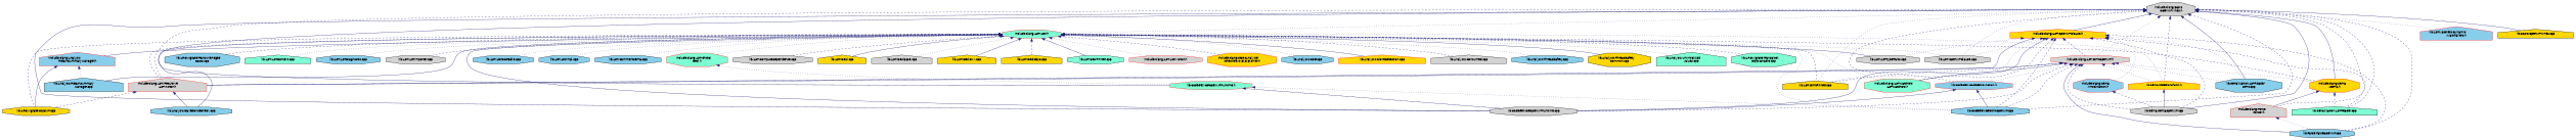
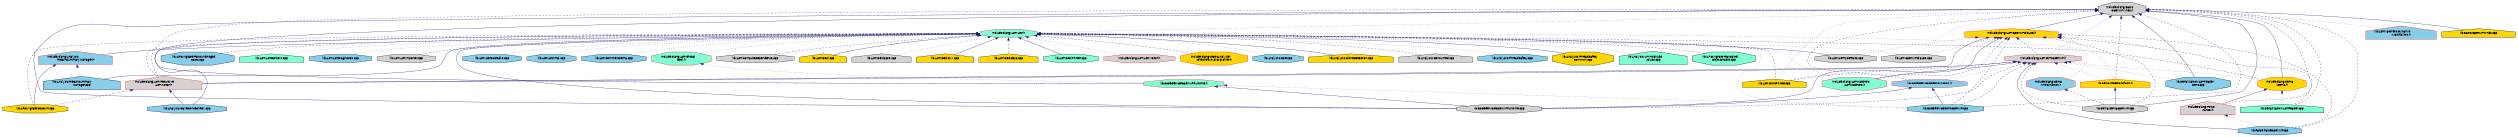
  digraph {
    node [color=black fillcolor=skyblue fontname=Helvetica fontsize=10 shape=octagon style=filled]
    edge [color=midnightblue dir=back fontname=Helvetica fontsize=10 labelfontname=Helvetica labelfontsize=10 style=dotted]
    n1 [fillcolor=lightgrey fontcolor=black height=0.2 label="include/clang/Basic\l/OpenMPKinds.h" width=0.4]
    n2 [color=red fillcolor=aquamarine height=0.2 label="include/clang/AST/Attr.h" width=0.4]
    n3 [color=red fillcolor=aquamarine height=0.2 label="lib/CodeGen/CGOpenMPRuntime.h" width=0.4]
    n4 [fillcolor=lightgrey height=0.2 label="lib/CodeGen/CGOpenMPRuntime.cpp" width=0.4]
    n5 [height=0.2 label="lib/CodeGen/CGStmtOpenMP.cpp" width=0.4]
    n6 [color=red fillcolor=lightgrey height=0.2 label="include/clang/AST/Recursive\lASTVisitor.h" shape=house width=0.4]
    n7 [fillcolor=lightgrey height=0.2 label="lib/Sema/SemaOpenMP.cpp" width=0.4]
    n8 [color=red fillcolor=gold height=0.2 label="include/clang/Sema\l/Sema.h" width=0.4]
    n9 [color=red fillcolor=lightgrey height=0.2 label="include/clang/Parse\l/Parser.h" shape=house width=0.4]
    n10 [height=0.2 label="lib/Parse/ParseOpenMP.cpp" width=0.4]
    n11 [fillcolor=aquamarine height=0.2 label="lib/Serialization/ASTReader.cpp" shape=house width=0.4]
    n12 [fillcolor=lightgrey height=0.2 label="lib/AST/OpenMPClause.cpp" width=0.4]
    n13 [fillcolor=gold height=0.2 label="lib/AST/StmtPrinter.cpp" shape=house width=0.4]
    n14 [color=red fillcolor=gold height=0.2 label="include/clang/AST/OpenMPClause.h" shape=house width=0.4]
    n15 [color=red fillcolor=lightgrey height=0.2 label="include/clang/AST/StmtOpenMP.h" width=0.4]
    n16 [color=red height=0.2 label="lib/CodeGen/CodeGenFunction.h" width=0.4]
    n17 [color=red fillcolor=gold height=0.2 label="lib/Sema/TreeTransform.h" shape=house width=0.4]
    n18 [height=0.2 label="lib/Serialization/ASTReader\lStmt.cpp" width=0.4]
    n19 [color=red height=0.2 label="lib/ASTMatchers/Dynamic\l/Marshallers.h" shape=house width=0.4]
    n20 [fillcolor=gold height=0.2 label="lib/Basic/OpenMPKinds.cpp" shape=house width=0.4]
    n21 [color=red height=0.2 label="include/clang/Analysis\l/RetainSummaryManager.h" shape=house width=0.4]
    n22 [height=0.2 label="lib/Analysis/RetainSummary\lManager.cpp" shape=house width=0.4]
    n23 [fillcolor=gold height=0.2 label="lib/ARCMigrate/ObjCMT.cpp" width=0.4]
    n24 [color=red fillcolor=lightgrey height=0.2 label="include/clang/AST/AttrVisitor.h" width=0.4]
    n25 [color=red fillcolor=aquamarine height=0.2 label="include/clang/AST/Global\lDecl.h" width=0.4]
    n26 [height=0.2 label="lib/Analysis/CalledOnceCheck.cpp" width=0.4]
    n27 [color=red fillcolor=aquamarine height=0.2 label="include/clang/ASTMatchers\l/ASTMatchers.h" width=0.4]
    n28 [color=red height=0.2 label="include/clang/Sema\l/Initialization.h" width=0.4]
    n29 [color=red fillcolor=gold height=0.2 label="include/clang/StaticAnalyzer\l/Checkers/SValExplainer.h" width=0.4]
    n30 [height=0.2 label="lib/Analysis/CFG.cpp" width=0.4]
-   n31 [color=red fillcolor=gold height=0.2 label="lib/Analysis/CloneDetection.cpp" shape=house width=0.4]
+   n31 [fillcolor=gold height=0.2 label="lib/Analysis/CloneDetection.cpp" shape=house width=0.4]
    n32 [fillcolor=lightgrey height=0.2 label="lib/Analysis/Consumed.cpp" shape=house width=0.4]
    n33 [height=0.2 label="lib/Analysis/ThreadSafety.cpp" width=0.4]
    n34 [fillcolor=gold height=0.2 label="lib/Analysis/ThreadSafety\lCommon.cpp" width=0.4]
    n35 [fillcolor=aquamarine height=0.2 label="lib/Analysis/Uninitialized\lValues.cpp" shape=house width=0.4]
    n36 [fillcolor=aquamarine height=0.2 label="lib/ARCMigrate/TransBlock\lObjCVariable.cpp" width=0.4]
    n37 [height=0.2 label="lib/ARCMigrate/TransUnbridged\lCasts.cpp" width=0.4]
    n38 [fillcolor=aquamarine height=0.2 label="lib/AST/ASTContext.cpp" shape=house width=0.4]
    n39 [height=0.2 label="lib/AST/ASTDiagnostic.cpp" width=0.4]
    n40 [fillcolor=lightgrey height=0.2 label="lib/AST/ASTImporter.cpp" width=0.4]
    n41 [fillcolor=lightgrey height=0.2 label="lib/AST/ASTTypeTraits.cpp" width=0.4]
    n42 [height=0.2 label="lib/AST/AttrDocTable.cpp" width=0.4]
    n43 [height=0.2 label="lib/AST/AttrImpl.cpp" width=0.4]
    n44 [height=0.2 label="lib/AST/CommentSema.cpp" width=0.4]
    n45 [fillcolor=lightgrey height=0.2 label="lib/AST/ComputeDependence.cpp" width=0.4]
    n46 [fillcolor=gold height=0.2 label="lib/AST/Decl.cpp" shape=house width=0.4]
    n47 [fillcolor=lightgrey height=0.2 label="lib/AST/DeclBase.cpp" shape=house width=0.4]
    n48 [fillcolor=gold height=0.2 label="lib/AST/DeclCXX.cpp" shape=house width=0.4]
    n49 [fillcolor=gold height=0.2 label="lib/AST/DeclObjC.cpp" shape=house width=0.4]
    n50 [fillcolor=aquamarine height=0.2 label="lib/AST/DeclPrinter.cpp" width=0.4]
    n1 -> n2
    n1 -> n3 [style=solid]
    n1 -> n4 [style=solid]
    n1 -> n5 [style=dashed]
    n1 -> n6 [style=dashed]
    n1 -> n7 [style=solid]
    n1 -> n8 [style=solid]
    n1 -> n9 [style=dashed]
    n1 -> n10 [style=dashed]
    n1 -> n11 [style=dashed]
    n1 -> n12
    n1 -> n13
    n1 -> n14 [style=solid]
    n1 -> n15
    n1 -> n16 [style=dashed]
    n1 -> n17 [style=dashed]
    n1 -> n18 [style=solid]
    n1 -> n19
    n1 -> n20 [style=solid]
    n2 -> n4 [style=solid]
    n2 -> n5
    n2 -> n6 [style=dashed]
    n2 -> n8 [style=dashed]
    n2 -> n12
    n2 -> n13 [style=dashed]
    n2 -> n21 [style=solid]
    n2 -> n22 [style=solid]
    n2 -> n23 [style=dashed]
    n2 -> n24
    n2 -> n25
    n2 -> n26 [style=solid]
    n2 -> n27
    n2 -> n28
    n2 -> n29 [style=dashed]
    n2 -> n30
    n2 -> n31 [style=solid]
    n2 -> n32 [style=dashed]
    n2 -> n33
    n2 -> n34 [style=solid]
    n2 -> n35
    n2 -> n36 [style=dashed]
    n2 -> n37 [style=dashed]
    n2 -> n38
    n2 -> n39
    n2 -> n40 [style=dashed]
    n2 -> n41 [style=solid]
    n2 -> n42
    n2 -> n43
    n2 -> n44
    n2 -> n45 [style=dashed]
    n2 -> n46 [style=solid]
    n2 -> n47
    n2 -> n48 [style=solid]
    n2 -> n49 [style=dashed]
    n2 -> n50 [style=solid]
    n3 -> n4 [style=solid]
    n3 -> n5
    n6 -> n23 [style=dashed]
    n6 -> n26 [style=solid]
    n8 -> n9 [style=solid]
    n8 -> n11 [style=dashed]
    n9 -> n10
    n14 -> n4 [style=solid]
    n14 -> n5 [style=dashed]
    n14 -> n6 [style=solid]
    n14 -> n7 [style=dashed]
    n14 -> n10 [style=dashed]
    n14 -> n11 [style=dashed]
    n14 -> n12
    n14 -> n13
    n14 -> n15 [style=dashed]
    n14 -> n17
    n14 -> n18
    n14 -> n27 [style=dashed]
    n14 -> n41
    n15 -> n4 [style=dashed]
    n15 -> n5 [style=dashed]
    n15 -> n6 [style=solid]
    n15 -> n7 [style=dashed]
    n15 -> n8
    n15 -> n10 [style=solid]
    n15 -> n13 [style=dashed]
    n15 -> n16
    n15 -> n17
    n15 -> n18
    n15 -> n27 [style=solid]
    n16 -> n4 [style=solid]
    n16 -> n5 [style=solid]
    n17 -> n7 [style=solid]
    n21 -> n22
    n21 -> n23 [style=solid]
    n25 -> n3
    n28 -> n7 [style=dashed]
  }
